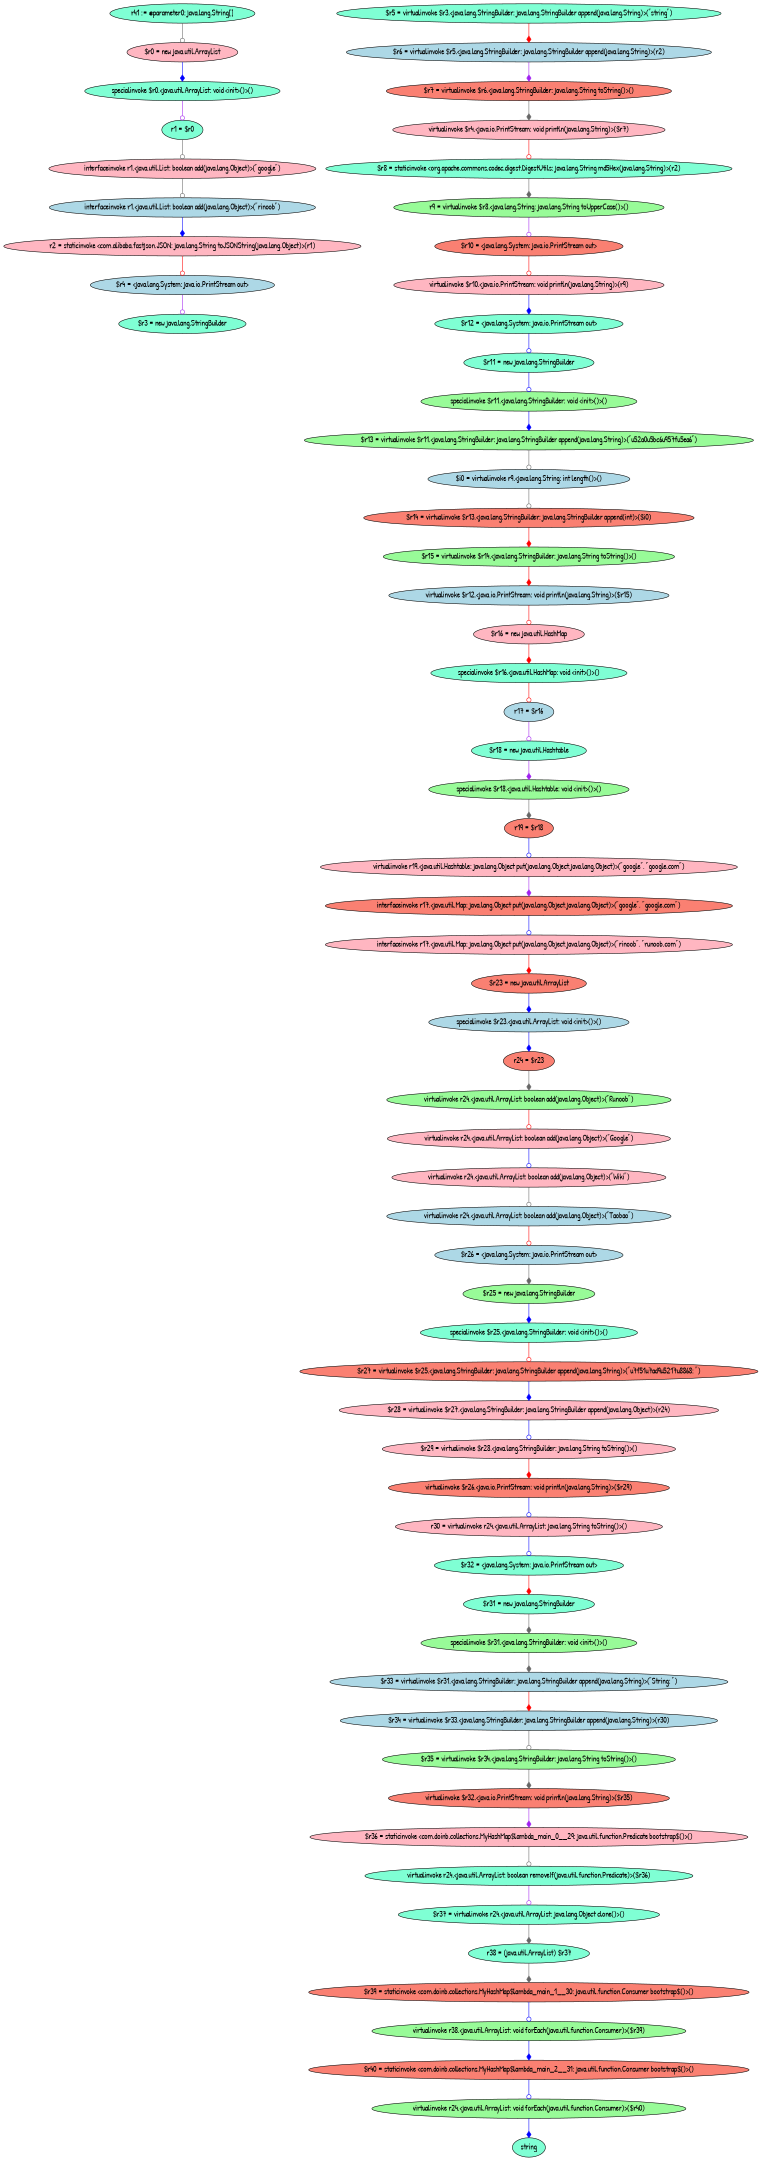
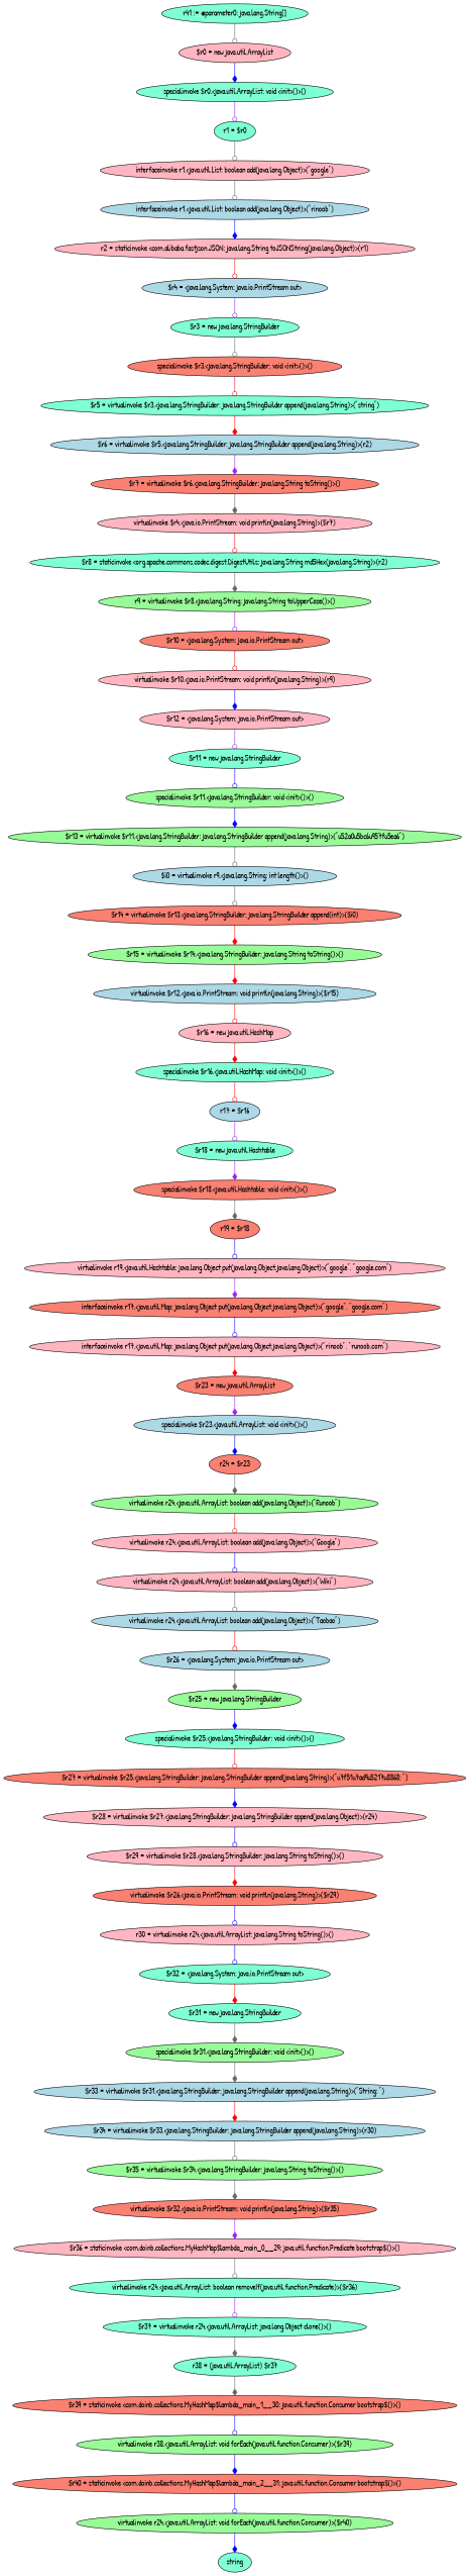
  digraph {
    fontname="Patrick Hand"
    node [fillcolor=aquamarine fontname="Patrick Hand" style=filled]
    edge [arrowhead=odot color=blue fontname="Patrick Hand"]
    "$r0 = new java.util.ArrayList" [fillcolor=lightpink]
    "r41 := @parameter0: java.lang.String[]"
    "specialinvoke $r0.<java.util.ArrayList: void <init>()>()"
    "r1 = $r0"
    "interfaceinvoke r1.<java.util.List: boolean add(java.lang.Object)>(\"google\")" [fillcolor=lightpink]
    "interfaceinvoke r1.<java.util.List: boolean add(java.lang.Object)>(\"rinoob\")" [fillcolor=lightblue]
    "r2 = staticinvoke <com.alibaba.fastjson.JSON: java.lang.String toJSONString(java.lang.Object)>(r1)" [fillcolor=lightpink]
    "$r4 = <java.lang.System: java.io.PrintStream out>" [fillcolor=lightblue]
    "$r3 = new java.lang.StringBuilder"
+   "specialinvoke $r3.<java.lang.StringBuilder: void <init>()>()" [fillcolor=salmon]
    "$r5 = virtualinvoke $r3.<java.lang.StringBuilder: java.lang.StringBuilder append(java.lang.String)>(\"string\")"
    "$r6 = virtualinvoke $r5.<java.lang.StringBuilder: java.lang.StringBuilder append(java.lang.String)>(r2)" [fillcolor=lightblue]
    "$r7 = virtualinvoke $r6.<java.lang.StringBuilder: java.lang.String toString()>()" [fillcolor=salmon]
    "virtualinvoke $r4.<java.io.PrintStream: void println(java.lang.String)>($r7)" [fillcolor=lightpink]
    "$r8 = staticinvoke <org.apache.commons.codec.digest.DigestUtils: java.lang.String md5Hex(java.lang.String)>(r2)"
    "r9 = virtualinvoke $r8.<java.lang.String: java.lang.String toUpperCase()>()" [fillcolor=palegreen]
    "$r10 = <java.lang.System: java.io.PrintStream out>" [fillcolor=salmon]
    "virtualinvoke $r10.<java.io.PrintStream: void println(java.lang.String)>(r9)" [fillcolor=lightpink]
-   "$r12 = <java.lang.System: java.io.PrintStream out>"
+   "$r12 = <java.lang.System: java.io.PrintStream out>" [fillcolor=lightpink]
    "$r11 = new java.lang.StringBuilder"
    "specialinvoke $r11.<java.lang.StringBuilder: void <init>()>()" [fillcolor=palegreen]
    "$r13 = virtualinvoke $r11.<java.lang.StringBuilder: java.lang.StringBuilder append(java.lang.String)>(\"\u52a0\u5bc6\u957f\u5ea6\")" [fillcolor=palegreen]
    "$i0 = virtualinvoke r9.<java.lang.String: int length()>()" [fillcolor=lightblue]
    "$r14 = virtualinvoke $r13.<java.lang.StringBuilder: java.lang.StringBuilder append(int)>($i0)" [fillcolor=salmon]
    "$r15 = virtualinvoke $r14.<java.lang.StringBuilder: java.lang.String toString()>()" [fillcolor=palegreen]
    "virtualinvoke $r12.<java.io.PrintStream: void println(java.lang.String)>($r15)" [fillcolor=lightblue]
    "$r16 = new java.util.HashMap" [fillcolor=lightpink]
    "specialinvoke $r16.<java.util.HashMap: void <init>()>()"
    "r17 = $r16" [fillcolor=lightblue]
    "$r18 = new java.util.Hashtable"
-   "specialinvoke $r18.<java.util.Hashtable: void <init>()>()" [fillcolor=palegreen]
+   "specialinvoke $r18.<java.util.Hashtable: void <init>()>()" [fillcolor=salmon]
    "r19 = $r18" [fillcolor=salmon]
    "virtualinvoke r19.<java.util.Hashtable: java.lang.Object put(java.lang.Object,java.lang.Object)>(\"google\", \"google.com\")" [fillcolor=lightpink]
    "interfaceinvoke r17.<java.util.Map: java.lang.Object put(java.lang.Object,java.lang.Object)>(\"google\", \"google.com\")" [fillcolor=salmon]
    "interfaceinvoke r17.<java.util.Map: java.lang.Object put(java.lang.Object,java.lang.Object)>(\"rinoob\", \"runoob.com\")" [fillcolor=lightpink]
    "$r23 = new java.util.ArrayList" [fillcolor=salmon]
    "specialinvoke $r23.<java.util.ArrayList: void <init>()>()" [fillcolor=lightblue]
    "r24 = $r23" [fillcolor=salmon]
    "virtualinvoke r24.<java.util.ArrayList: boolean add(java.lang.Object)>(\"Runoob\")" [fillcolor=palegreen]
    "virtualinvoke r24.<java.util.ArrayList: boolean add(java.lang.Object)>(\"Google\")" [fillcolor=lightpink]
    "virtualinvoke r24.<java.util.ArrayList: boolean add(java.lang.Object)>(\"Wiki\")" [fillcolor=lightpink]
    "virtualinvoke r24.<java.util.ArrayList: boolean add(java.lang.Object)>(\"Taobao\")" [fillcolor=lightblue]
    "$r26 = <java.lang.System: java.io.PrintStream out>" [fillcolor=lightblue]
    "$r25 = new java.lang.StringBuilder" [fillcolor=palegreen]
    "specialinvoke $r25.<java.lang.StringBuilder: void <init>()>()"
    "$r27 = virtualinvoke $r25.<java.lang.StringBuilder: java.lang.StringBuilder append(java.lang.String)>(\"\u7f51\u7ad9\u5217\u8868: \")" [fillcolor=salmon]
    "$r28 = virtualinvoke $r27.<java.lang.StringBuilder: java.lang.StringBuilder append(java.lang.Object)>(r24)" [fillcolor=lightpink]
    "$r29 = virtualinvoke $r28.<java.lang.StringBuilder: java.lang.String toString()>()" [fillcolor=lightpink]
    "virtualinvoke $r26.<java.io.PrintStream: void println(java.lang.String)>($r29)" [fillcolor=salmon]
    "r30 = virtualinvoke r24.<java.util.ArrayList: java.lang.String toString()>()" [fillcolor=lightpink]
    "$r32 = <java.lang.System: java.io.PrintStream out>"
    "$r31 = new java.lang.StringBuilder"
    "specialinvoke $r31.<java.lang.StringBuilder: void <init>()>()" [fillcolor=palegreen]
    "$r33 = virtualinvoke $r31.<java.lang.StringBuilder: java.lang.StringBuilder append(java.lang.String)>(\"String: \")" [fillcolor=lightblue]
    "$r34 = virtualinvoke $r33.<java.lang.StringBuilder: java.lang.StringBuilder append(java.lang.String)>(r30)" [fillcolor=lightblue]
    "$r35 = virtualinvoke $r34.<java.lang.StringBuilder: java.lang.String toString()>()" [fillcolor=palegreen]
    "virtualinvoke $r32.<java.io.PrintStream: void println(java.lang.String)>($r35)" [fillcolor=salmon]
    "$r36 = staticinvoke <com.doinb.collections.MyHashMap$lambda_main_0__29: java.util.function.Predicate bootstrap$()>()" [fillcolor=lightpink]
    "virtualinvoke r24.<java.util.ArrayList: boolean removeIf(java.util.function.Predicate)>($r36)"
    "$r37 = virtualinvoke r24.<java.util.ArrayList: java.lang.Object clone()>()"
    "r38 = (java.util.ArrayList) $r37"
    "$r39 = staticinvoke <com.doinb.collections.MyHashMap$lambda_main_1__30: java.util.function.Consumer bootstrap$()>()" [fillcolor=salmon]
    "virtualinvoke r38.<java.util.ArrayList: void forEach(java.util.function.Consumer)>($r39)" [fillcolor=palegreen]
    "$r40 = staticinvoke <com.doinb.collections.MyHashMap$lambda_main_2__31: java.util.function.Consumer bootstrap$()>()" [fillcolor=salmon]
    "virtualinvoke r24.<java.util.ArrayList: void forEach(java.util.function.Consumer)>($r40)" [fillcolor=palegreen]
    n66 [label=string]
    "$r0 = new java.util.ArrayList" -> "specialinvoke $r0.<java.util.ArrayList: void <init>()>()" [arrowhead=diamond]
    "r41 := @parameter0: java.lang.String[]" -> "$r0 = new java.util.ArrayList" [color=gray40]
    "specialinvoke $r0.<java.util.ArrayList: void <init>()>()" -> "r1 = $r0" [color=purple]
    "r1 = $r0" -> "interfaceinvoke r1.<java.util.List: boolean add(java.lang.Object)>(\"google\")" [color=gray40]
    "interfaceinvoke r1.<java.util.List: boolean add(java.lang.Object)>(\"google\")" -> "interfaceinvoke r1.<java.util.List: boolean add(java.lang.Object)>(\"rinoob\")" [color=gray40]
    "interfaceinvoke r1.<java.util.List: boolean add(java.lang.Object)>(\"rinoob\")" -> "r2 = staticinvoke <com.alibaba.fastjson.JSON: java.lang.String toJSONString(java.lang.Object)>(r1)" [arrowhead=diamond]
    "r2 = staticinvoke <com.alibaba.fastjson.JSON: java.lang.String toJSONString(java.lang.Object)>(r1)" -> "$r4 = <java.lang.System: java.io.PrintStream out>" [color=red]
    "$r4 = <java.lang.System: java.io.PrintStream out>" -> "$r3 = new java.lang.StringBuilder" [color=purple]
+   "$r3 = new java.lang.StringBuilder" -> "specialinvoke $r3.<java.lang.StringBuilder: void <init>()>()" [color=gray40]
+   "specialinvoke $r3.<java.lang.StringBuilder: void <init>()>()" -> "$r5 = virtualinvoke $r3.<java.lang.StringBuilder: java.lang.StringBuilder append(java.lang.String)>(\"string\")" [color=red]
    "$r5 = virtualinvoke $r3.<java.lang.StringBuilder: java.lang.StringBuilder append(java.lang.String)>(\"string\")" -> "$r6 = virtualinvoke $r5.<java.lang.StringBuilder: java.lang.StringBuilder append(java.lang.String)>(r2)" [arrowhead=diamond color=red]
    "$r6 = virtualinvoke $r5.<java.lang.StringBuilder: java.lang.StringBuilder append(java.lang.String)>(r2)" -> "$r7 = virtualinvoke $r6.<java.lang.StringBuilder: java.lang.String toString()>()" [arrowhead=diamond color=purple]
    "$r7 = virtualinvoke $r6.<java.lang.StringBuilder: java.lang.String toString()>()" -> "virtualinvoke $r4.<java.io.PrintStream: void println(java.lang.String)>($r7)" [arrowhead=diamond color=gray40]
    "virtualinvoke $r4.<java.io.PrintStream: void println(java.lang.String)>($r7)" -> "$r8 = staticinvoke <org.apache.commons.codec.digest.DigestUtils: java.lang.String md5Hex(java.lang.String)>(r2)" [color=red]
    "$r8 = staticinvoke <org.apache.commons.codec.digest.DigestUtils: java.lang.String md5Hex(java.lang.String)>(r2)" -> "r9 = virtualinvoke $r8.<java.lang.String: java.lang.String toUpperCase()>()" [arrowhead=diamond color=gray40]
    "r9 = virtualinvoke $r8.<java.lang.String: java.lang.String toUpperCase()>()" -> "$r10 = <java.lang.System: java.io.PrintStream out>" [color=purple]
    "$r10 = <java.lang.System: java.io.PrintStream out>" -> "virtualinvoke $r10.<java.io.PrintStream: void println(java.lang.String)>(r9)" [color=red]
    "virtualinvoke $r10.<java.io.PrintStream: void println(java.lang.String)>(r9)" -> "$r12 = <java.lang.System: java.io.PrintStream out>" [arrowhead=diamond]
-   "$r12 = <java.lang.System: java.io.PrintStream out>" -> "$r11 = new java.lang.StringBuilder"
+   "$r12 = <java.lang.System: java.io.PrintStream out>" -> "$r11 = new java.lang.StringBuilder" [color=purple]
    "$r11 = new java.lang.StringBuilder" -> "specialinvoke $r11.<java.lang.StringBuilder: void <init>()>()"
    "specialinvoke $r11.<java.lang.StringBuilder: void <init>()>()" -> "$r13 = virtualinvoke $r11.<java.lang.StringBuilder: java.lang.StringBuilder append(java.lang.String)>(\"\u52a0\u5bc6\u957f\u5ea6\")" [arrowhead=diamond]
    "$r13 = virtualinvoke $r11.<java.lang.StringBuilder: java.lang.StringBuilder append(java.lang.String)>(\"\u52a0\u5bc6\u957f\u5ea6\")" -> "$i0 = virtualinvoke r9.<java.lang.String: int length()>()" [color=gray40]
    "$i0 = virtualinvoke r9.<java.lang.String: int length()>()" -> "$r14 = virtualinvoke $r13.<java.lang.StringBuilder: java.lang.StringBuilder append(int)>($i0)" [color=gray40]
    "$r14 = virtualinvoke $r13.<java.lang.StringBuilder: java.lang.StringBuilder append(int)>($i0)" -> "$r15 = virtualinvoke $r14.<java.lang.StringBuilder: java.lang.String toString()>()" [arrowhead=diamond color=red]
    "$r15 = virtualinvoke $r14.<java.lang.StringBuilder: java.lang.String toString()>()" -> "virtualinvoke $r12.<java.io.PrintStream: void println(java.lang.String)>($r15)" [arrowhead=diamond color=red]
    "virtualinvoke $r12.<java.io.PrintStream: void println(java.lang.String)>($r15)" -> "$r16 = new java.util.HashMap" [color=red]
    "$r16 = new java.util.HashMap" -> "specialinvoke $r16.<java.util.HashMap: void <init>()>()" [arrowhead=diamond color=red]
    "specialinvoke $r16.<java.util.HashMap: void <init>()>()" -> "r17 = $r16" [color=red]
    "r17 = $r16" -> "$r18 = new java.util.Hashtable" [color=purple]
    "$r18 = new java.util.Hashtable" -> "specialinvoke $r18.<java.util.Hashtable: void <init>()>()" [arrowhead=diamond color=purple]
    "specialinvoke $r18.<java.util.Hashtable: void <init>()>()" -> "r19 = $r18" [arrowhead=diamond color=gray40]
    "r19 = $r18" -> "virtualinvoke r19.<java.util.Hashtable: java.lang.Object put(java.lang.Object,java.lang.Object)>(\"google\", \"google.com\")"
    "virtualinvoke r19.<java.util.Hashtable: java.lang.Object put(java.lang.Object,java.lang.Object)>(\"google\", \"google.com\")" -> "interfaceinvoke r17.<java.util.Map: java.lang.Object put(java.lang.Object,java.lang.Object)>(\"google\", \"google.com\")" [arrowhead=diamond color=purple]
    "interfaceinvoke r17.<java.util.Map: java.lang.Object put(java.lang.Object,java.lang.Object)>(\"google\", \"google.com\")" -> "interfaceinvoke r17.<java.util.Map: java.lang.Object put(java.lang.Object,java.lang.Object)>(\"rinoob\", \"runoob.com\")"
    "interfaceinvoke r17.<java.util.Map: java.lang.Object put(java.lang.Object,java.lang.Object)>(\"rinoob\", \"runoob.com\")" -> "$r23 = new java.util.ArrayList" [arrowhead=diamond color=red]
-   "$r23 = new java.util.ArrayList" -> "specialinvoke $r23.<java.util.ArrayList: void <init>()>()" [arrowhead=diamond]
+   "$r23 = new java.util.ArrayList" -> "specialinvoke $r23.<java.util.ArrayList: void <init>()>()" [arrowhead=diamond color=purple]
    "specialinvoke $r23.<java.util.ArrayList: void <init>()>()" -> "r24 = $r23" [arrowhead=diamond]
    "r24 = $r23" -> "virtualinvoke r24.<java.util.ArrayList: boolean add(java.lang.Object)>(\"Runoob\")" [arrowhead=diamond color=gray40]
    "virtualinvoke r24.<java.util.ArrayList: boolean add(java.lang.Object)>(\"Runoob\")" -> "virtualinvoke r24.<java.util.ArrayList: boolean add(java.lang.Object)>(\"Google\")" [color=red]
    "virtualinvoke r24.<java.util.ArrayList: boolean add(java.lang.Object)>(\"Google\")" -> "virtualinvoke r24.<java.util.ArrayList: boolean add(java.lang.Object)>(\"Wiki\")"
    "virtualinvoke r24.<java.util.ArrayList: boolean add(java.lang.Object)>(\"Wiki\")" -> "virtualinvoke r24.<java.util.ArrayList: boolean add(java.lang.Object)>(\"Taobao\")" [color=gray40]
    "virtualinvoke r24.<java.util.ArrayList: boolean add(java.lang.Object)>(\"Taobao\")" -> "$r26 = <java.lang.System: java.io.PrintStream out>" [color=red]
    "$r26 = <java.lang.System: java.io.PrintStream out>" -> "$r25 = new java.lang.StringBuilder" [arrowhead=diamond color=gray40]
    "$r25 = new java.lang.StringBuilder" -> "specialinvoke $r25.<java.lang.StringBuilder: void <init>()>()" [arrowhead=diamond]
    "specialinvoke $r25.<java.lang.StringBuilder: void <init>()>()" -> "$r27 = virtualinvoke $r25.<java.lang.StringBuilder: java.lang.StringBuilder append(java.lang.String)>(\"\u7f51\u7ad9\u5217\u8868: \")" [color=red]
    "$r27 = virtualinvoke $r25.<java.lang.StringBuilder: java.lang.StringBuilder append(java.lang.String)>(\"\u7f51\u7ad9\u5217\u8868: \")" -> "$r28 = virtualinvoke $r27.<java.lang.StringBuilder: java.lang.StringBuilder append(java.lang.Object)>(r24)" [arrowhead=diamond]
    "$r28 = virtualinvoke $r27.<java.lang.StringBuilder: java.lang.StringBuilder append(java.lang.Object)>(r24)" -> "$r29 = virtualinvoke $r28.<java.lang.StringBuilder: java.lang.String toString()>()"
    "$r29 = virtualinvoke $r28.<java.lang.StringBuilder: java.lang.String toString()>()" -> "virtualinvoke $r26.<java.io.PrintStream: void println(java.lang.String)>($r29)" [arrowhead=diamond color=red]
    "virtualinvoke $r26.<java.io.PrintStream: void println(java.lang.String)>($r29)" -> "r30 = virtualinvoke r24.<java.util.ArrayList: java.lang.String toString()>()"
    "r30 = virtualinvoke r24.<java.util.ArrayList: java.lang.String toString()>()" -> "$r32 = <java.lang.System: java.io.PrintStream out>"
    "$r32 = <java.lang.System: java.io.PrintStream out>" -> "$r31 = new java.lang.StringBuilder" [arrowhead=diamond color=red]
    "$r31 = new java.lang.StringBuilder" -> "specialinvoke $r31.<java.lang.StringBuilder: void <init>()>()" [arrowhead=diamond color=gray40]
    "specialinvoke $r31.<java.lang.StringBuilder: void <init>()>()" -> "$r33 = virtualinvoke $r31.<java.lang.StringBuilder: java.lang.StringBuilder append(java.lang.String)>(\"String: \")" [arrowhead=diamond color=gray40]
    "$r33 = virtualinvoke $r31.<java.lang.StringBuilder: java.lang.StringBuilder append(java.lang.String)>(\"String: \")" -> "$r34 = virtualinvoke $r33.<java.lang.StringBuilder: java.lang.StringBuilder append(java.lang.String)>(r30)" [arrowhead=diamond color=red]
    "$r34 = virtualinvoke $r33.<java.lang.StringBuilder: java.lang.StringBuilder append(java.lang.String)>(r30)" -> "$r35 = virtualinvoke $r34.<java.lang.StringBuilder: java.lang.String toString()>()" [color=gray40]
    "$r35 = virtualinvoke $r34.<java.lang.StringBuilder: java.lang.String toString()>()" -> "virtualinvoke $r32.<java.io.PrintStream: void println(java.lang.String)>($r35)" [arrowhead=diamond color=gray40]
    "virtualinvoke $r32.<java.io.PrintStream: void println(java.lang.String)>($r35)" -> "$r36 = staticinvoke <com.doinb.collections.MyHashMap$lambda_main_0__29: java.util.function.Predicate bootstrap$()>()" [arrowhead=diamond color=purple]
    "$r36 = staticinvoke <com.doinb.collections.MyHashMap$lambda_main_0__29: java.util.function.Predicate bootstrap$()>()" -> "virtualinvoke r24.<java.util.ArrayList: boolean removeIf(java.util.function.Predicate)>($r36)" [color=gray40]
    "virtualinvoke r24.<java.util.ArrayList: boolean removeIf(java.util.function.Predicate)>($r36)" -> "$r37 = virtualinvoke r24.<java.util.ArrayList: java.lang.Object clone()>()" [color=purple]
    "$r37 = virtualinvoke r24.<java.util.ArrayList: java.lang.Object clone()>()" -> "r38 = (java.util.ArrayList) $r37" [arrowhead=diamond color=gray40]
    "r38 = (java.util.ArrayList) $r37" -> "$r39 = staticinvoke <com.doinb.collections.MyHashMap$lambda_main_1__30: java.util.function.Consumer bootstrap$()>()" [arrowhead=diamond color=gray40]
    "$r39 = staticinvoke <com.doinb.collections.MyHashMap$lambda_main_1__30: java.util.function.Consumer bootstrap$()>()" -> "virtualinvoke r38.<java.util.ArrayList: void forEach(java.util.function.Consumer)>($r39)"
    "virtualinvoke r38.<java.util.ArrayList: void forEach(java.util.function.Consumer)>($r39)" -> "$r40 = staticinvoke <com.doinb.collections.MyHashMap$lambda_main_2__31: java.util.function.Consumer bootstrap$()>()" [arrowhead=diamond]
    "$r40 = staticinvoke <com.doinb.collections.MyHashMap$lambda_main_2__31: java.util.function.Consumer bootstrap$()>()" -> "virtualinvoke r24.<java.util.ArrayList: void forEach(java.util.function.Consumer)>($r40)"
    "virtualinvoke r24.<java.util.ArrayList: void forEach(java.util.function.Consumer)>($r40)" -> n66 [arrowhead=diamond]
  }
